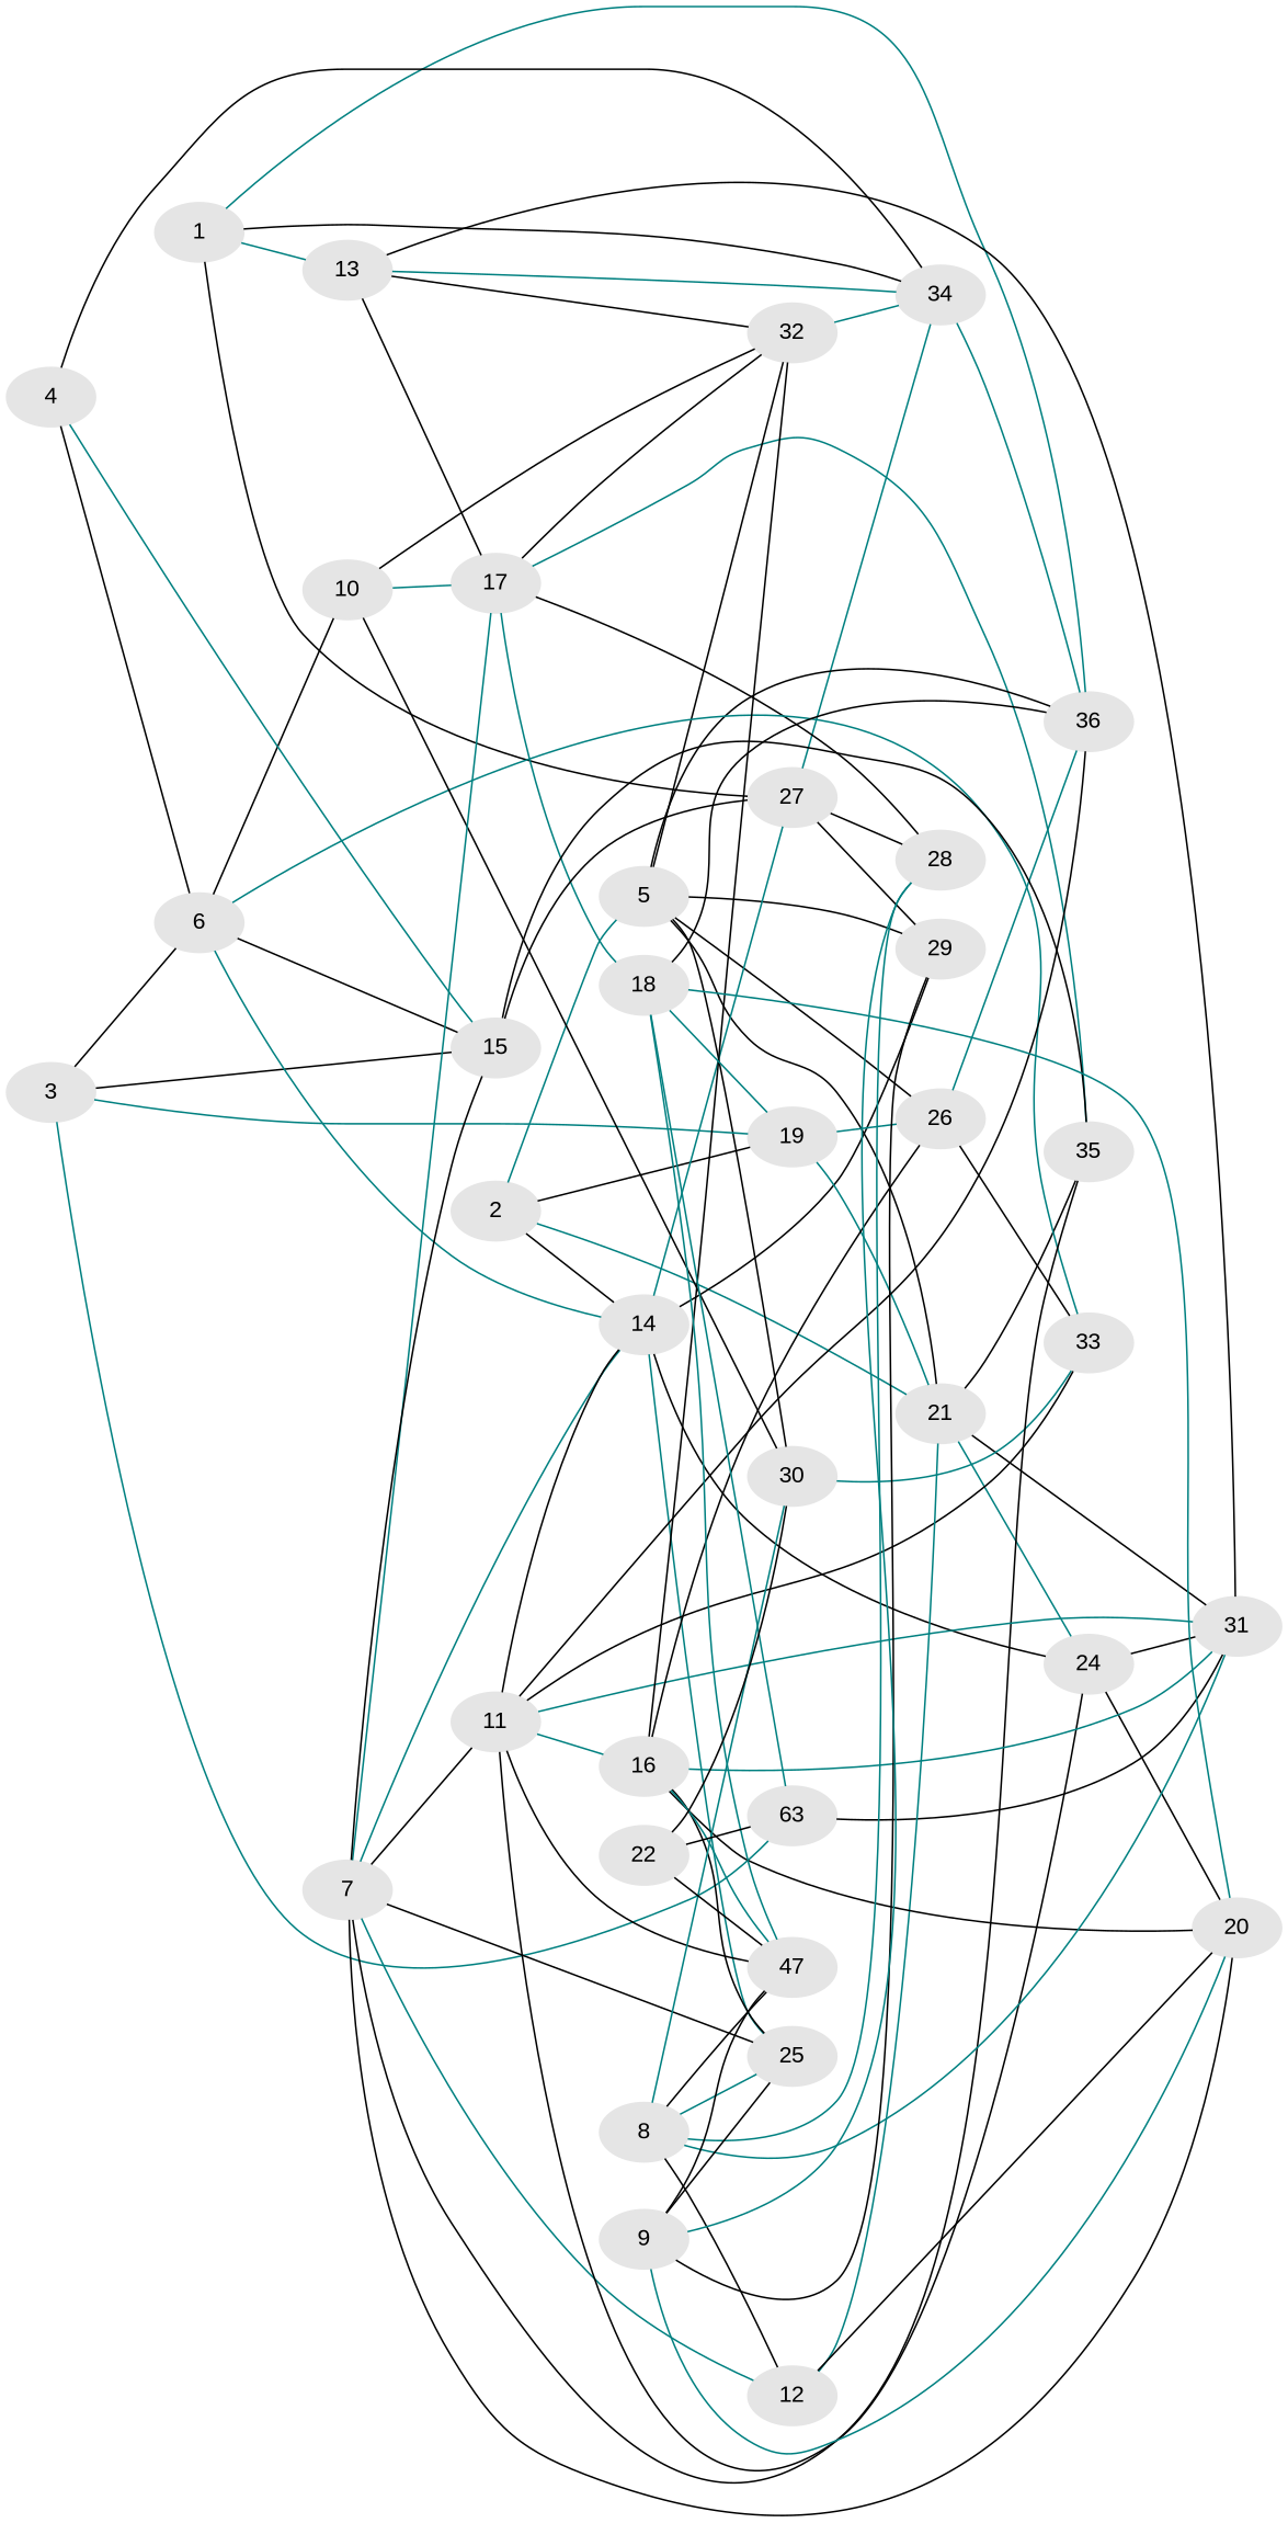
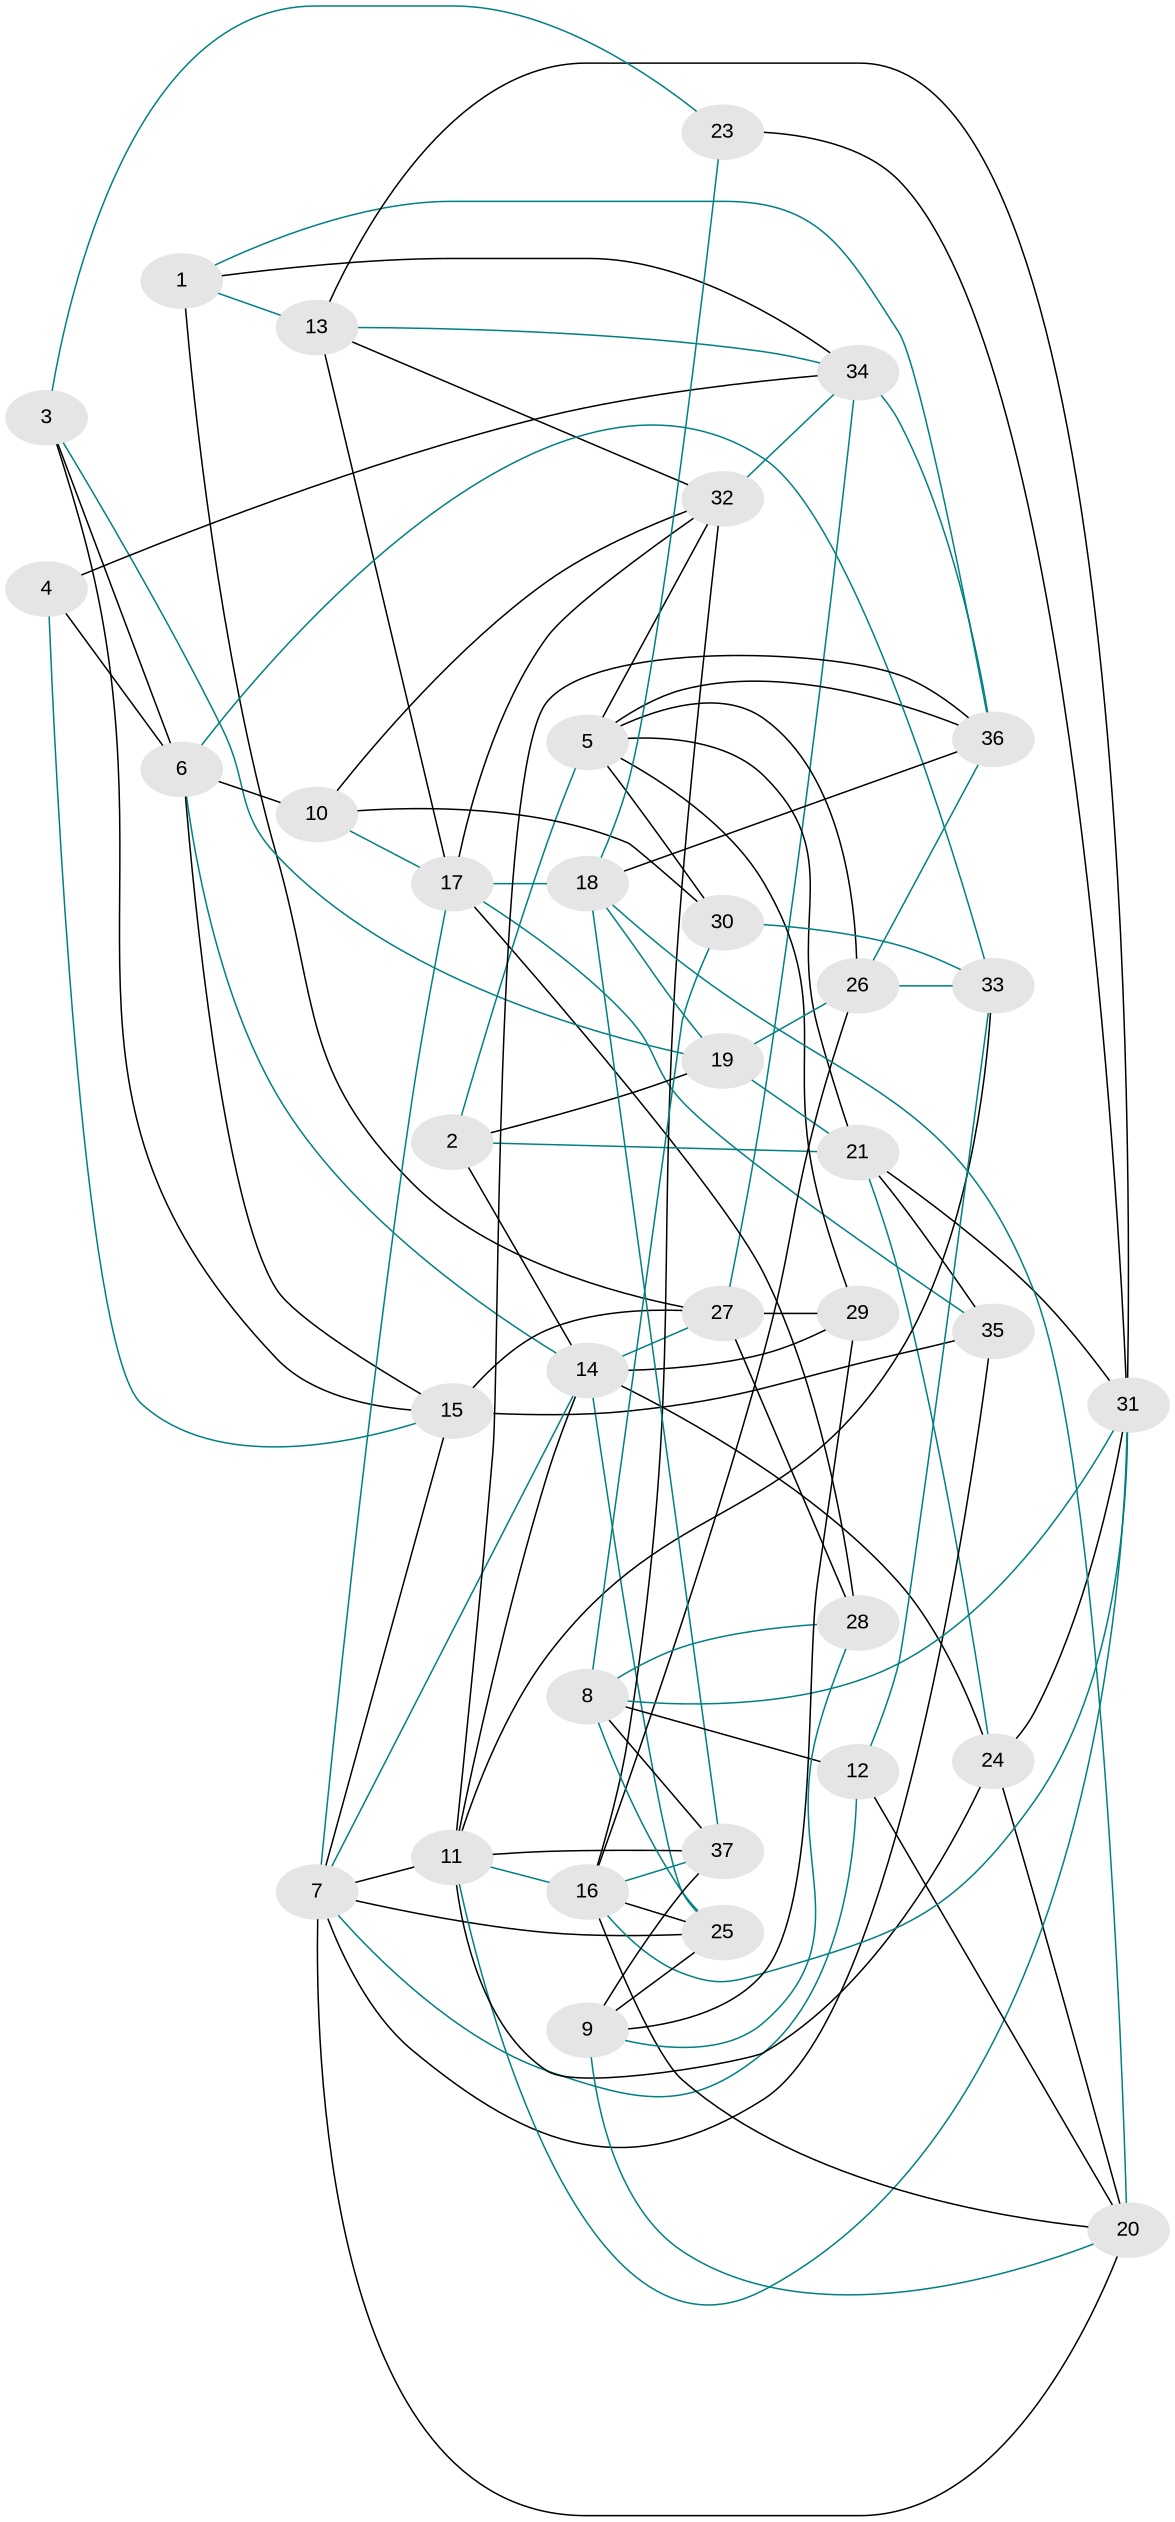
  graph {
    fontname="Liberation Sans"
    rankdir=LR
    node [color=gray90 fontname="Liberation Sans" style=filled]
    edge [color=black fontname="Liberation Sans" weight=1.0]
    1
    13
    27
    34
    36
    32
    17
    31
    29
    28
    2
    5
    14
    19
    21
    26
    30
    25
    24
    35
    3
    6
    15
-   23 [label=63]
+   23
    10
    33
    4
    7
    11
    12
    20
-   37 [label=47]
+   37
    16
    18
    8
    9
-   22
    1 -- 13 [color=teal]
    1 -- 27
    1 -- 34
    1 -- 36 [color=teal]
    13 -- 34 [color=teal]
    13 -- 32
    13 -- 17
    13 -- 31 [weight=2.0]
    27 -- 34 [color=teal]
    27 -- 29 [weight=2.0]
    27 -- 28 [weight=2.0]
    34 -- 36 [color=teal weight=2.0]
    32 -- 34 [color=teal]
    17 -- 32
    17 -- 28
    17 -- 35 [color=teal]
    17 -- 18 [color=teal]
    2 -- 5 [color=teal]
    2 -- 14
    2 -- 19
    2 -- 21 [color=teal]
    5 -- 36
    5 -- 32
    5 -- 29 [weight=2.0]
    5 -- 21
    5 -- 26
    5 -- 30
    14 -- 27 [color=teal]
    14 -- 29
    14 -- 25 [color=teal]
    14 -- 24
    19 -- 21 [color=teal]
    19 -- 26 [color=teal]
    21 -- 31
    21 -- 24 [color=teal weight=2.0]
    21 -- 35
    26 -- 36 [color=teal weight=2.0]
-   26 -- 33
+   26 -- 33 [color=teal]
    30 -- 33 [color=teal]
    24 -- 31
    24 -- 20
    3 -- 19 [color=teal]
    3 -- 6
    3 -- 15
    3 -- 23 [color=teal]
    6 -- 14 [color=teal]
    6 -- 15
    6 -- 10
    6 -- 33 [color=teal]
    15 -- 27
    15 -- 35
    23 -- 31
    10 -- 32
    10 -- 17 [color=teal weight=2.0]
    10 -- 30 [weight=2.0]
    4 -- 34 [weight=2.0]
    4 -- 6
    4 -- 15 [color=teal]
    7 -- 17 [color=teal]
    7 -- 14 [color=teal]
    7 -- 25
    7 -- 35
    7 -- 15
    7 -- 11
    7 -- 12 [color=teal]
    7 -- 20
    11 -- 36
    11 -- 31 [color=teal]
    11 -- 14
    11 -- 24
    11 -- 33
    11 -- 37
    11 -- 16 [color=teal]
-   12 -- 21 [color=teal weight=3.0]
+   12 -- 33 [color=teal weight=3.0]
    12 -- 20
    16 -- 32
    16 -- 31 [color=teal]
    16 -- 26
    16 -- 25 [weight=3.0]
    16 -- 20 [weight=2.0]
    16 -- 37 [color=teal]
    18 -- 36 [weight=3.0]
    18 -- 19 [color=teal weight=2.0]
    18 -- 23 [color=teal weight=2.0]
    18 -- 20 [color=teal]
    18 -- 37 [color=teal]
    8 -- 31 [color=teal]
    8 -- 28 [color=teal]
    8 -- 30 [color=teal]
    8 -- 25 [color=teal]
    8 -- 12
    8 -- 37
    9 -- 29
    9 -- 28 [color=teal weight=2.0]
    9 -- 25 [weight=3.0]
    9 -- 20 [color=teal]
    9 -- 37
-   22 -- 30
-   22 -- 23 [weight=2.0]
-   22 -- 37 [weight=3.0]
  }
